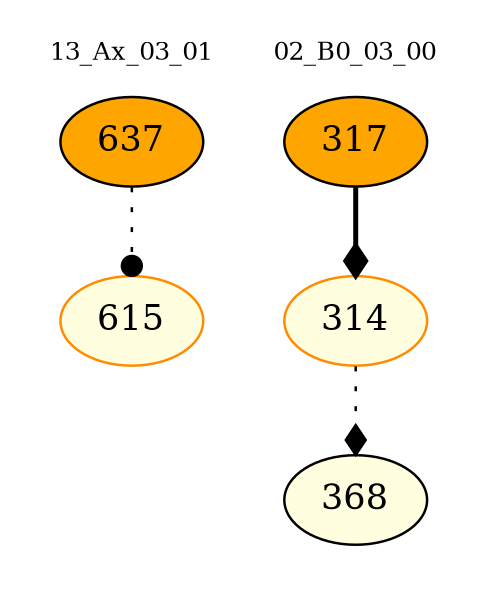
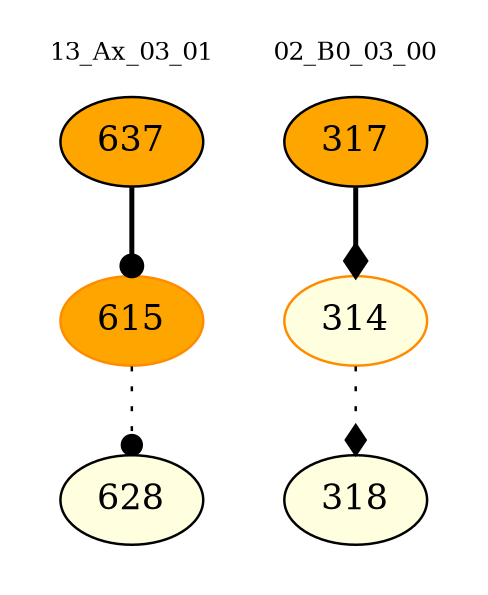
  digraph {
    node [color=black fillcolor=orange style=filled]
    edge [arrowhead=dot color=black style=bold]
    n1 [label=637]
-   n2 [color=darkorange fillcolor=lightyellow label=615]
+   n2 [color=darkorange label=615]
+   n3 [fillcolor=lightyellow label=628]
    n4 [label=317]
    n5 [color=darkorange fillcolor=lightyellow label=314]
-   n6 [fillcolor=lightyellow label=368]
+   n6 [fillcolor=lightyellow label=318]
    subgraph cluster_1 {
      color=white
      fontsize=10
      label="13_Ax_03_01"
      n1
      n2
+     n3
    }
    subgraph cluster_2 {
      color=white
      fontsize=10
      label="02_B0_03_00"
      n4
      n5
      n6
    }
-   n1 -> n2 [style=dotted]
+   n1 -> n2
+   n2 -> n3 [style=dotted]
    n4 -> n5 [arrowhead=diamond]
    n5 -> n6 [arrowhead=diamond style=dotted]
  }
